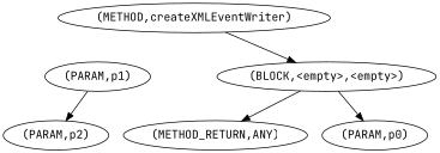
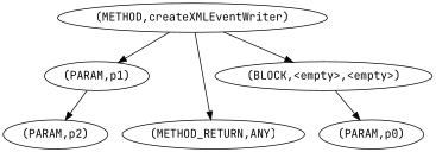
  digraph {
    fontname="JetBrains Mono"
    node [fontname="JetBrains Mono"]
    edge [fontname="JetBrains Mono"]
    n1 [label=<(METHOD,createXMLEventWriter)>]
    n2 [label=<(PARAM,p1)>]
    n3 [label=<(BLOCK,&lt;empty&gt;,&lt;empty&gt;)>]
    n4 [label=<(METHOD_RETURN,ANY)>]
    n5 [label=<(PARAM,p0)>]
    n6 [label=<(PARAM,p2)>]
+   n1 -> n2
    n1 -> n3
-   n3 -> n4
+   n1 -> n4
    n2 -> n6
    n3 -> n5
  }
